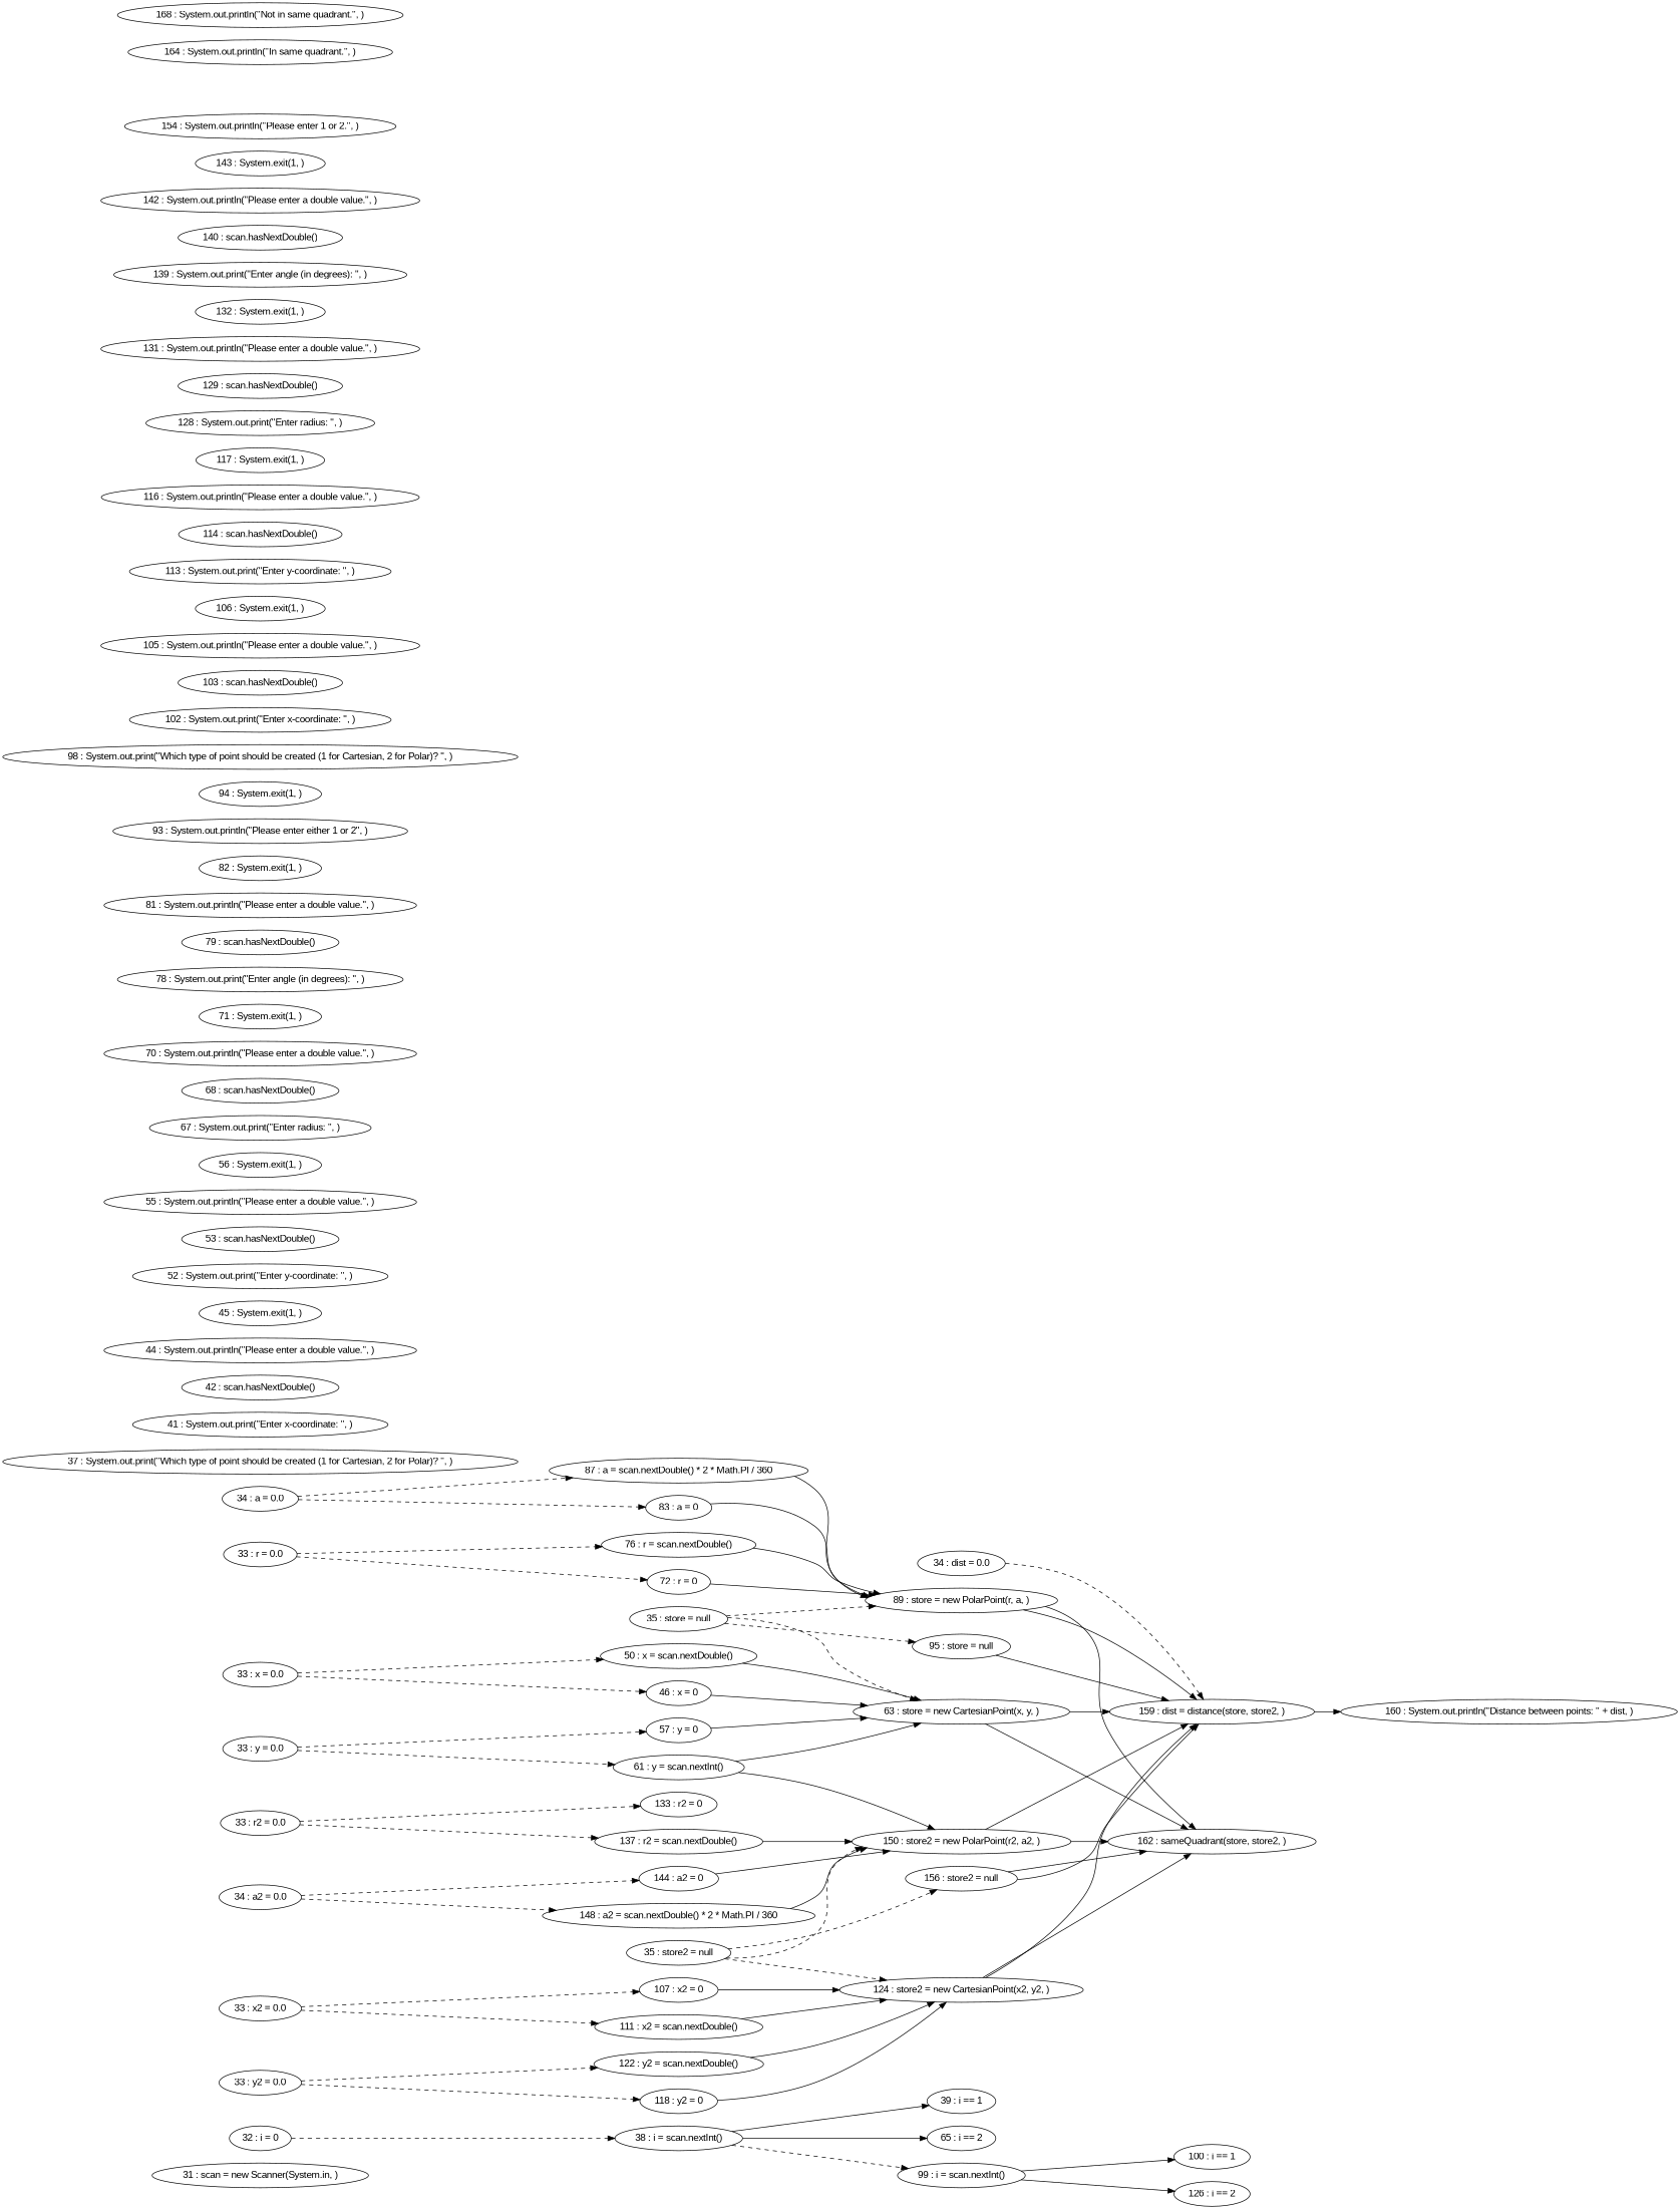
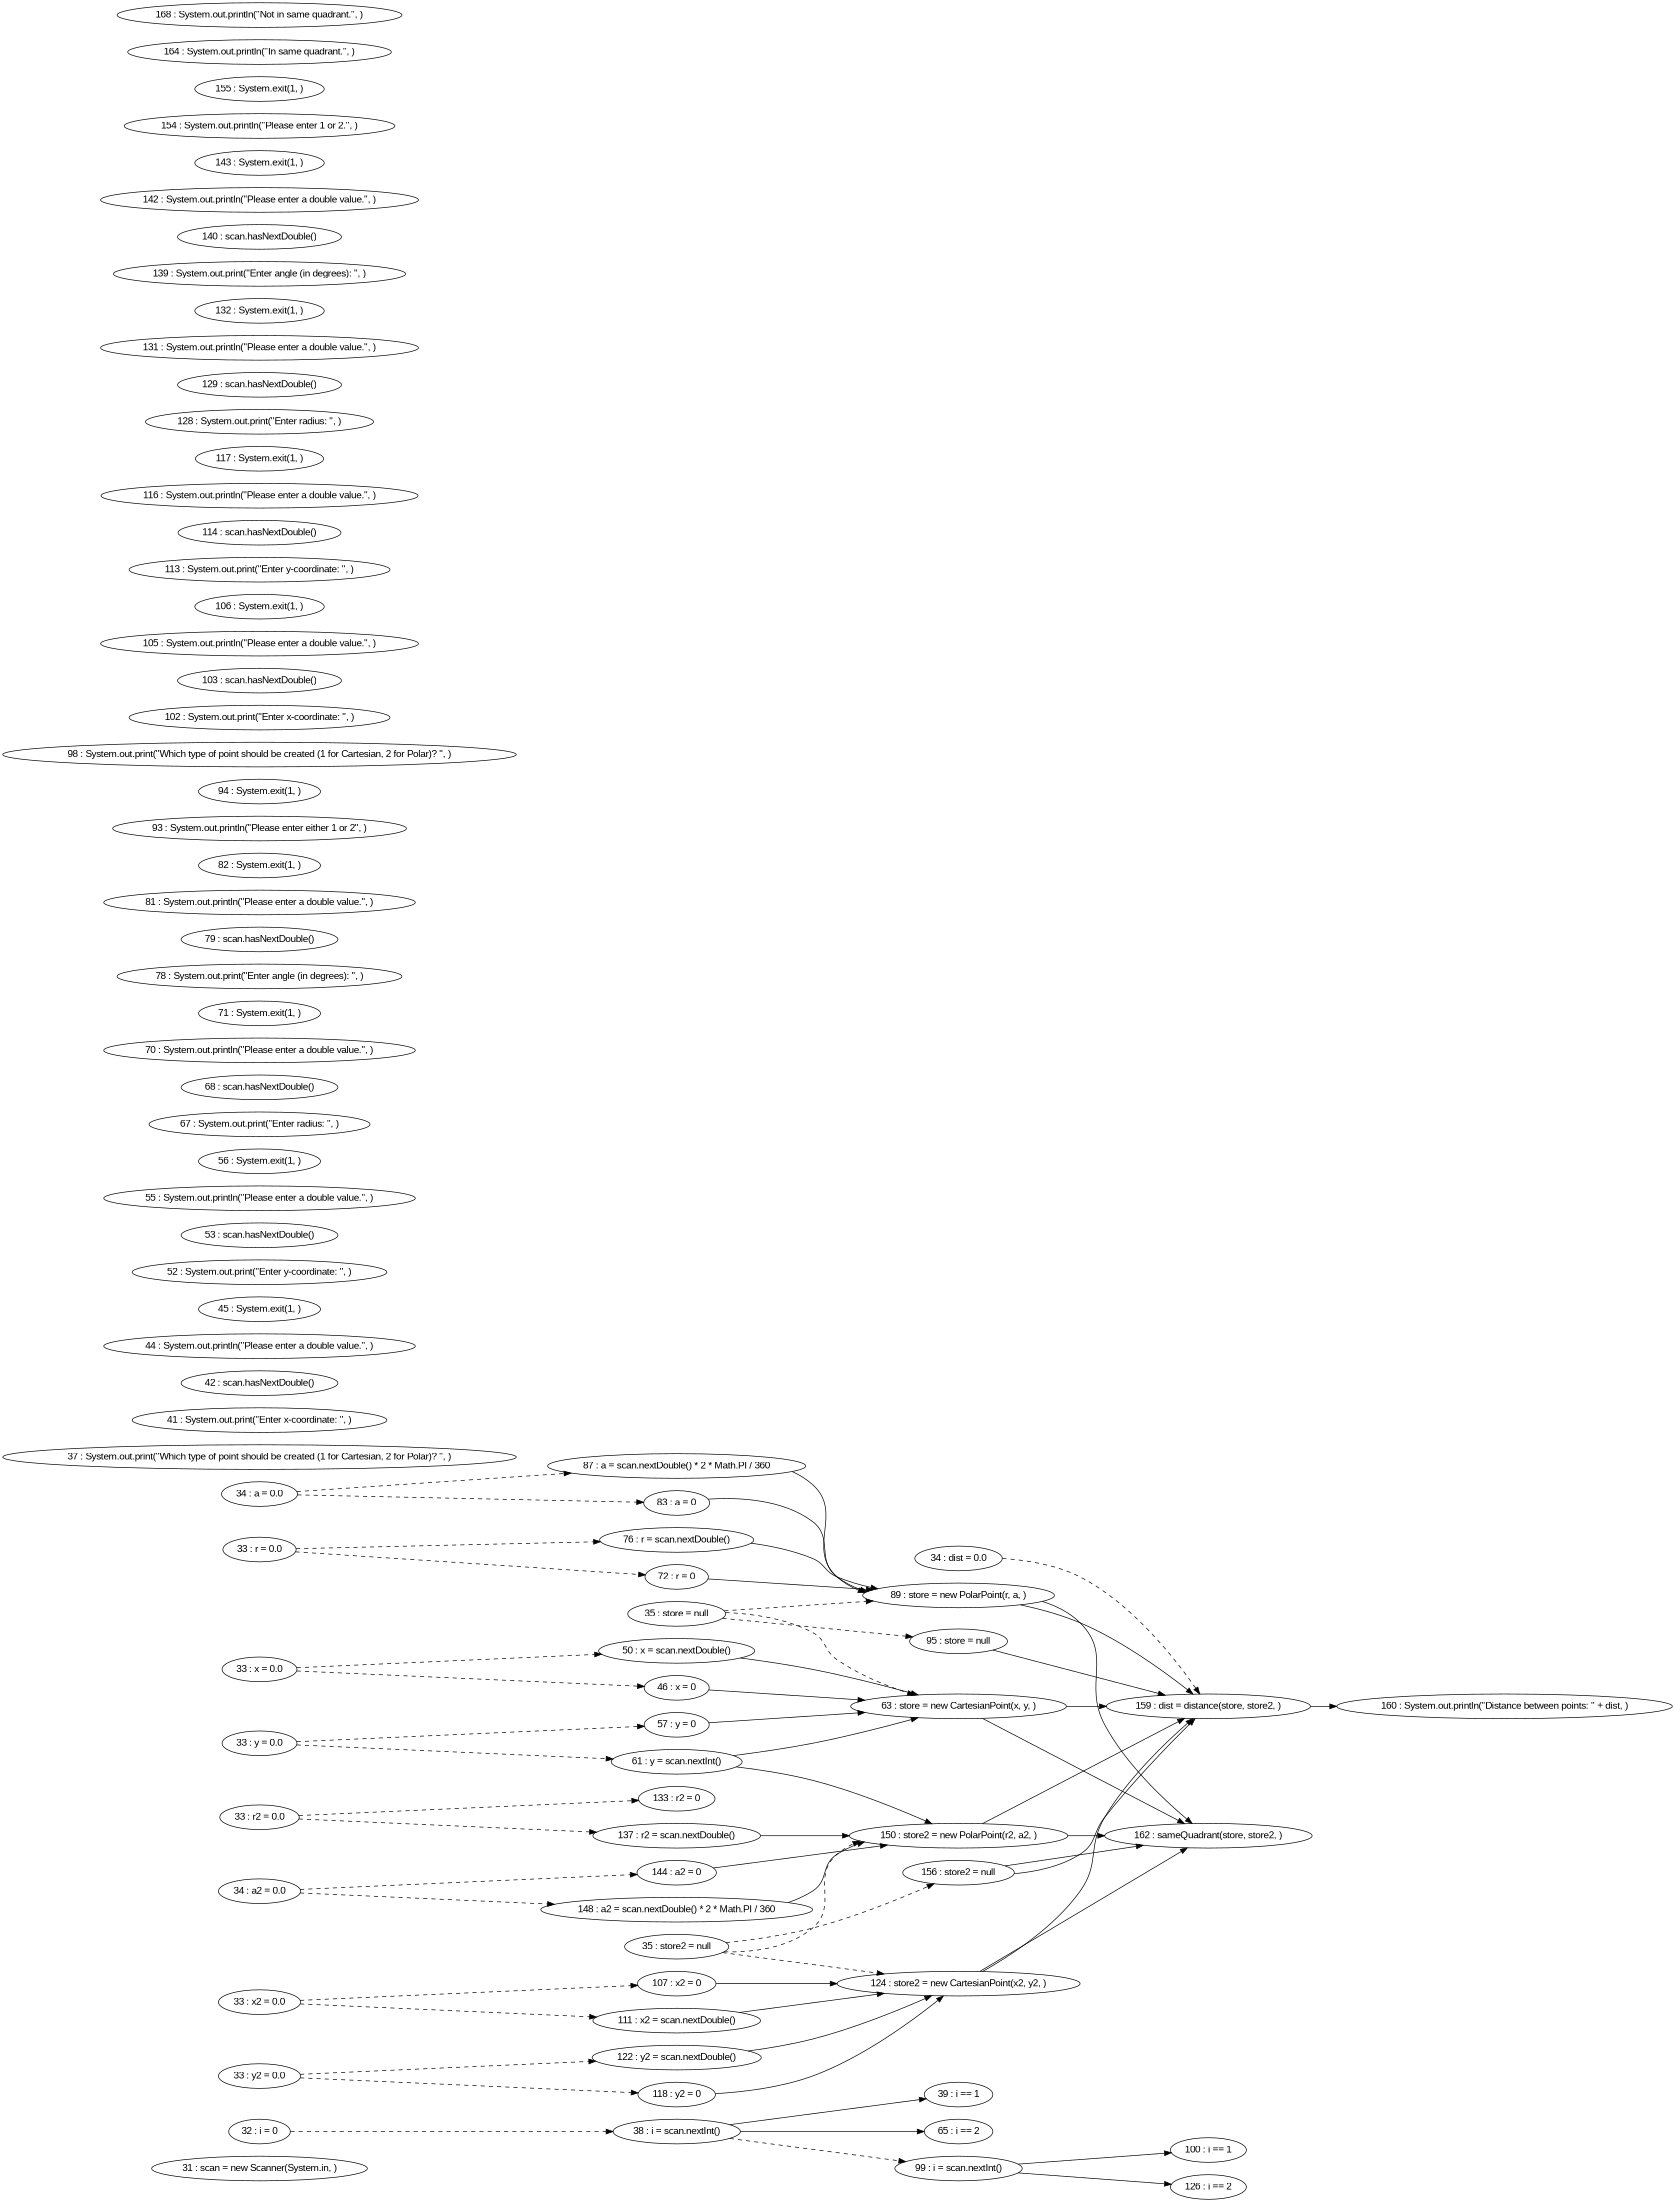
  digraph {
    fontname="Liberation Sans"
    rankdir=LR
    node [fontname="Liberation Sans"]
    edge [fontname="Liberation Sans"]
    "31 : scan = new Scanner(System.in, )"
    "32 : i = 0"
    "38 : i = scan.nextInt()"
    "39 : i == 1"
    "65 : i == 2"
    "99 : i = scan.nextInt()"
    "100 : i == 1"
    "126 : i == 2"
    "33 : x = 0.0"
    "50 : x = scan.nextDouble()"
    "46 : x = 0"
    "63 : store = new CartesianPoint(x, y, )"
    "159 : dist = distance(store, store2, )"
    "162 : sameQuadrant(store, store2, )"
    "33 : y = 0.0"
    "61 : y = scan.nextInt()"
    "57 : y = 0"
    "150 : store2 = new PolarPoint(r2, a2, )"
    "33 : r = 0.0"
    "72 : r = 0"
    "76 : r = scan.nextDouble()"
    "89 : store = new PolarPoint(r, a, )"
    "33 : x2 = 0.0"
    "107 : x2 = 0"
    "111 : x2 = scan.nextDouble()"
    "124 : store2 = new CartesianPoint(x2, y2, )"
    "33 : y2 = 0.0"
    "122 : y2 = scan.nextDouble()"
    "118 : y2 = 0"
    "33 : r2 = 0.0"
    "137 : r2 = scan.nextDouble()"
    "133 : r2 = 0"
    "34 : dist = 0.0"
    "160 : System.out.println(\"Distance between points: \" + dist, )"
    "34 : a = 0.0"
    "87 : a = scan.nextDouble() * 2 * Math.PI / 360"
    "83 : a = 0"
    "34 : a2 = 0.0"
    "144 : a2 = 0"
    "148 : a2 = scan.nextDouble() * 2 * Math.PI / 360"
    "35 : store = null"
    "95 : store = null"
    "35 : store2 = null"
    "156 : store2 = null"
    "37 : System.out.print(\"Which type of point should be created (1 for Cartesian, 2 for Polar)? \", )"
    "41 : System.out.print(\"Enter x-coordinate: \", )"
    "42 : scan.hasNextDouble()"
    "44 : System.out.println(\"Please enter a double value.\", )"
    "45 : System.exit(1, )"
    "52 : System.out.print(\"Enter y-coordinate: \", )"
    "53 : scan.hasNextDouble()"
    "55 : System.out.println(\"Please enter a double value.\", )"
    "56 : System.exit(1, )"
    "67 : System.out.print(\"Enter radius: \", )"
    "68 : scan.hasNextDouble()"
    "70 : System.out.println(\"Please enter a double value.\", )"
    "71 : System.exit(1, )"
    "78 : System.out.print(\"Enter angle (in degrees): \", )"
    "79 : scan.hasNextDouble()"
    "81 : System.out.println(\"Please enter a double value.\", )"
    "82 : System.exit(1, )"
    "93 : System.out.println(\"Please enter either 1 or 2\", )"
    "94 : System.exit(1, )"
    "98 : System.out.print(\"Which type of point should be created (1 for Cartesian, 2 for Polar)? \", )"
    "102 : System.out.print(\"Enter x-coordinate: \", )"
    "103 : scan.hasNextDouble()"
    "105 : System.out.println(\"Please enter a double value.\", )"
    "106 : System.exit(1, )"
    "113 : System.out.print(\"Enter y-coordinate: \", )"
    "114 : scan.hasNextDouble()"
    "116 : System.out.println(\"Please enter a double value.\", )"
    "117 : System.exit(1, )"
    "128 : System.out.print(\"Enter radius: \", )"
    "129 : scan.hasNextDouble()"
    "131 : System.out.println(\"Please enter a double value.\", )"
    "132 : System.exit(1, )"
    "139 : System.out.print(\"Enter angle (in degrees): \", )"
    "140 : scan.hasNextDouble()"
    "142 : System.out.println(\"Please enter a double value.\", )"
    "143 : System.exit(1, )"
    "154 : System.out.println(\"Please enter 1 or 2.\", )"
+   "155 : System.exit(1, )"
    "164 : System.out.println(\"In same quadrant.\", )"
    "168 : System.out.println(\"Not in same quadrant.\", )"
    "32 : i = 0" -> "38 : i = scan.nextInt()" [style=dashed]
    "38 : i = scan.nextInt()" -> "39 : i == 1"
    "38 : i = scan.nextInt()" -> "65 : i == 2"
    "38 : i = scan.nextInt()" -> "99 : i = scan.nextInt()" [style=dashed]
    "99 : i = scan.nextInt()" -> "100 : i == 1"
    "99 : i = scan.nextInt()" -> "126 : i == 2"
    "33 : x = 0.0" -> "50 : x = scan.nextDouble()" [style=dashed]
    "33 : x = 0.0" -> "46 : x = 0" [style=dashed]
    "50 : x = scan.nextDouble()" -> "63 : store = new CartesianPoint(x, y, )"
    "46 : x = 0" -> "63 : store = new CartesianPoint(x, y, )"
    "63 : store = new CartesianPoint(x, y, )" -> "159 : dist = distance(store, store2, )"
    "63 : store = new CartesianPoint(x, y, )" -> "162 : sameQuadrant(store, store2, )"
    "159 : dist = distance(store, store2, )" -> "160 : System.out.println(\"Distance between points: \" + dist, )"
    "33 : y = 0.0" -> "61 : y = scan.nextInt()" [style=dashed]
    "33 : y = 0.0" -> "57 : y = 0" [style=dashed]
    "61 : y = scan.nextInt()" -> "63 : store = new CartesianPoint(x, y, )"
    "61 : y = scan.nextInt()" -> "150 : store2 = new PolarPoint(r2, a2, )"
    "57 : y = 0" -> "63 : store = new CartesianPoint(x, y, )"
    "150 : store2 = new PolarPoint(r2, a2, )" -> "159 : dist = distance(store, store2, )"
    "150 : store2 = new PolarPoint(r2, a2, )" -> "162 : sameQuadrant(store, store2, )"
    "33 : r = 0.0" -> "72 : r = 0" [style=dashed]
    "33 : r = 0.0" -> "76 : r = scan.nextDouble()" [style=dashed]
    "72 : r = 0" -> "89 : store = new PolarPoint(r, a, )"
    "76 : r = scan.nextDouble()" -> "89 : store = new PolarPoint(r, a, )"
    "89 : store = new PolarPoint(r, a, )" -> "159 : dist = distance(store, store2, )"
    "89 : store = new PolarPoint(r, a, )" -> "162 : sameQuadrant(store, store2, )"
    "33 : x2 = 0.0" -> "107 : x2 = 0" [style=dashed]
    "33 : x2 = 0.0" -> "111 : x2 = scan.nextDouble()" [style=dashed]
    "107 : x2 = 0" -> "124 : store2 = new CartesianPoint(x2, y2, )"
    "111 : x2 = scan.nextDouble()" -> "124 : store2 = new CartesianPoint(x2, y2, )"
    "124 : store2 = new CartesianPoint(x2, y2, )" -> "159 : dist = distance(store, store2, )"
    "124 : store2 = new CartesianPoint(x2, y2, )" -> "162 : sameQuadrant(store, store2, )"
    "33 : y2 = 0.0" -> "122 : y2 = scan.nextDouble()" [style=dashed]
    "33 : y2 = 0.0" -> "118 : y2 = 0" [style=dashed]
    "122 : y2 = scan.nextDouble()" -> "124 : store2 = new CartesianPoint(x2, y2, )"
    "118 : y2 = 0" -> "124 : store2 = new CartesianPoint(x2, y2, )"
    "33 : r2 = 0.0" -> "137 : r2 = scan.nextDouble()" [style=dashed]
    "33 : r2 = 0.0" -> "133 : r2 = 0" [style=dashed]
    "137 : r2 = scan.nextDouble()" -> "150 : store2 = new PolarPoint(r2, a2, )"
    "34 : dist = 0.0" -> "159 : dist = distance(store, store2, )" [style=dashed]
    "34 : a = 0.0" -> "87 : a = scan.nextDouble() * 2 * Math.PI / 360" [style=dashed]
    "34 : a = 0.0" -> "83 : a = 0" [style=dashed]
    "87 : a = scan.nextDouble() * 2 * Math.PI / 360" -> "89 : store = new PolarPoint(r, a, )"
    "83 : a = 0" -> "89 : store = new PolarPoint(r, a, )"
    "34 : a2 = 0.0" -> "144 : a2 = 0" [style=dashed]
    "34 : a2 = 0.0" -> "148 : a2 = scan.nextDouble() * 2 * Math.PI / 360" [style=dashed]
    "144 : a2 = 0" -> "150 : store2 = new PolarPoint(r2, a2, )"
    "148 : a2 = scan.nextDouble() * 2 * Math.PI / 360" -> "150 : store2 = new PolarPoint(r2, a2, )"
    "35 : store = null" -> "63 : store = new CartesianPoint(x, y, )" [style=dashed]
    "35 : store = null" -> "89 : store = new PolarPoint(r, a, )" [style=dashed]
    "35 : store = null" -> "95 : store = null" [style=dashed]
    "95 : store = null" -> "159 : dist = distance(store, store2, )"
    "35 : store2 = null" -> "150 : store2 = new PolarPoint(r2, a2, )" [style=dashed]
    "35 : store2 = null" -> "124 : store2 = new CartesianPoint(x2, y2, )" [style=dashed]
    "35 : store2 = null" -> "156 : store2 = null" [style=dashed]
    "156 : store2 = null" -> "159 : dist = distance(store, store2, )"
    "156 : store2 = null" -> "162 : sameQuadrant(store, store2, )"
  }
